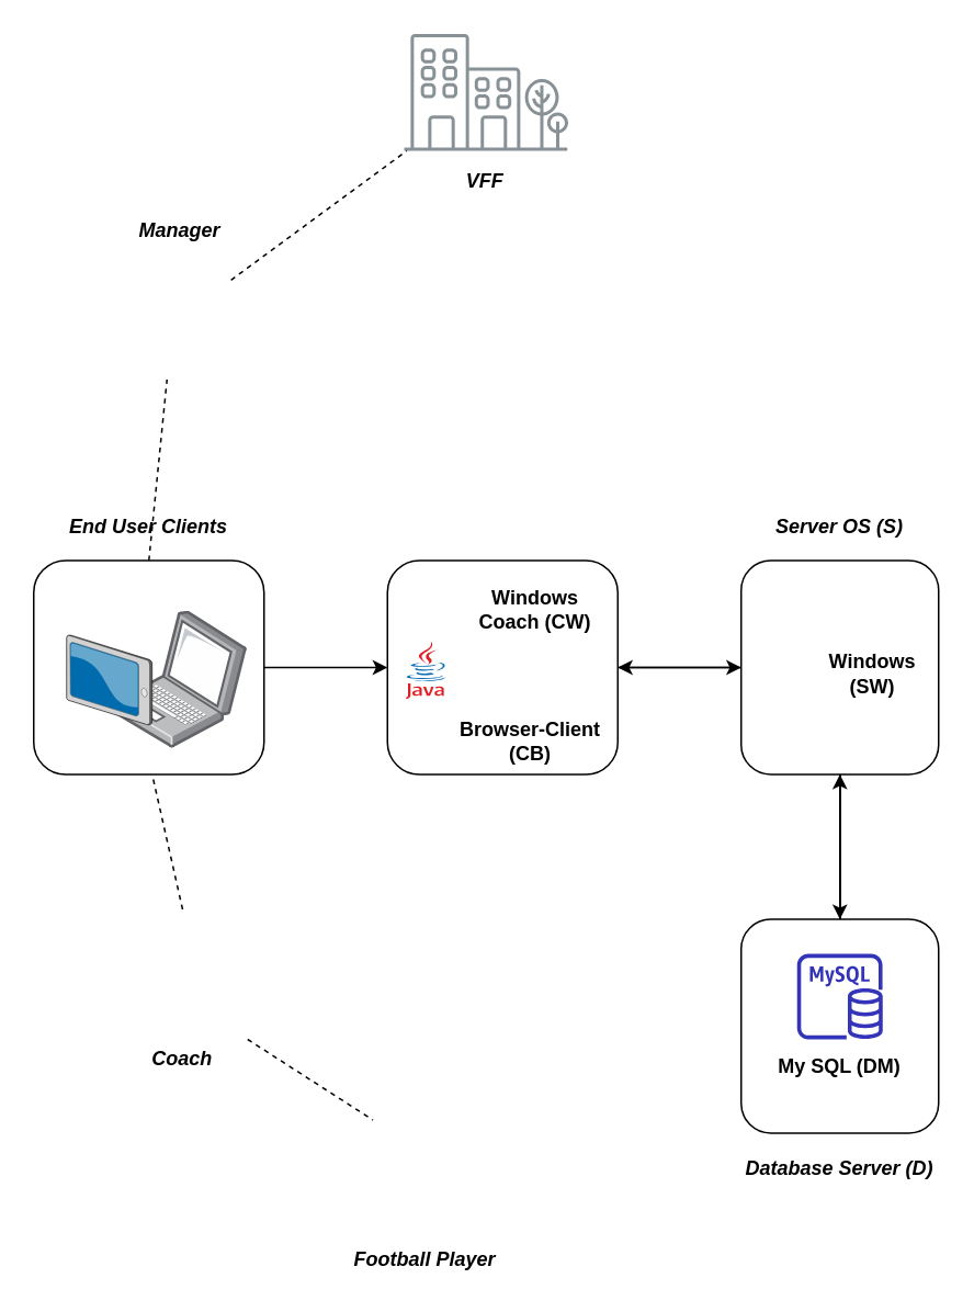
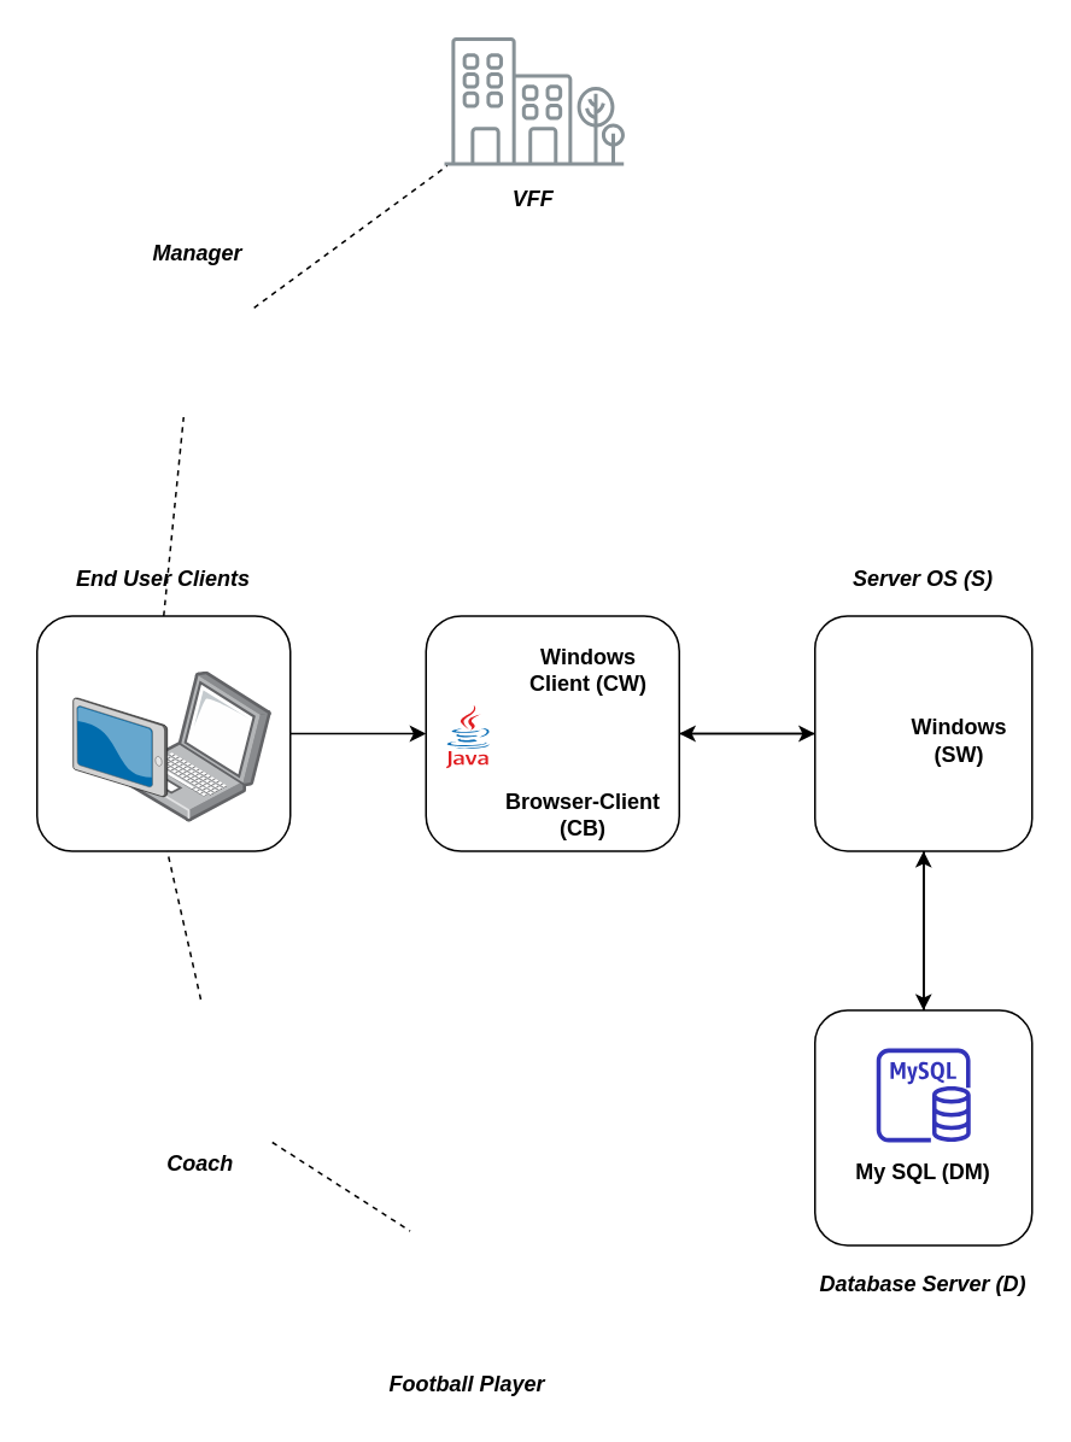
  <mxCell id="0" />
  <mxCell id="1" parent="0" />
  <mxCell id="2" value="" style="shape=image;html=1;verticalAlign=top;verticalLabelPosition=bottom;labelBackgroundColor=#ffffff;imageAspect=0;aspect=fixed;image=https://cdn4.iconfinder.com/data/icons/STROKE/education_icons/png/128/school_events.png;fontStyle=3" parent="1" vertex="1"><mxGeometry x="226.2" y="680" width="68" height="68" as="geometry" /></mxCell>
  <mxCell id="3" value="" style="edgeStyle=orthogonalEdgeStyle;rounded=0;orthogonalLoop=1;jettySize=auto;html=1;entryX=0;entryY=0.5;entryDx=0;entryDy=0;fontStyle=3" parent="1" source="4" target="6" edge="1"><mxGeometry relative="1" as="geometry" /></mxCell>
  <mxCell id="4" value="" style="rounded=1;whiteSpace=wrap;html=1;fontStyle=3" parent="1" vertex="1"><mxGeometry x="20" y="340" width="140" height="130" as="geometry" /></mxCell>
  <mxCell id="5" value="" style="edgeStyle=orthogonalEdgeStyle;rounded=0;orthogonalLoop=1;jettySize=auto;html=1;entryX=0;entryY=0.5;entryDx=0;entryDy=0;fontStyle=1" parent="1" source="6" target="11" edge="1"><mxGeometry relative="1" as="geometry" /></mxCell>
  <mxCell id="6" value="" style="rounded=1;whiteSpace=wrap;html=1;fontStyle=3" parent="1" vertex="1"><mxGeometry x="235" y="340" width="140" height="130" as="geometry" /></mxCell>
  <mxCell id="7" value="" style="edgeStyle=orthogonalEdgeStyle;rounded=0;orthogonalLoop=1;jettySize=auto;html=1;entryX=1;entryY=0.5;entryDx=0;entryDy=0;fontStyle=1" parent="1" source="11" target="6" edge="1"><mxGeometry relative="1" as="geometry" /></mxCell>
  <mxCell id="8" value="" style="edgeStyle=orthogonalEdgeStyle;rounded=0;orthogonalLoop=1;jettySize=auto;html=1;fontStyle=3" parent="1" source="11" target="21" edge="1"><mxGeometry relative="1" as="geometry" /></mxCell>
  <mxCell id="9" value="" style="edgeStyle=orthogonalEdgeStyle;rounded=0;orthogonalLoop=1;jettySize=auto;html=1;fontStyle=3" parent="1" source="11" target="21" edge="1"><mxGeometry relative="1" as="geometry" /></mxCell>
  <mxCell id="10" style="edgeStyle=orthogonalEdgeStyle;rounded=0;orthogonalLoop=1;jettySize=auto;html=1;entryX=0.5;entryY=0;entryDx=0;entryDy=0;fontStyle=3" parent="1" source="11" target="13" edge="1"><mxGeometry relative="1" as="geometry" /></mxCell>
  <mxCell id="11" value="" style="rounded=1;whiteSpace=wrap;html=1;fontStyle=3" parent="1" vertex="1"><mxGeometry x="450" y="340" width="120" height="130" as="geometry" /></mxCell>
  <mxCell id="12" value="" style="edgeStyle=orthogonalEdgeStyle;rounded=0;orthogonalLoop=1;jettySize=auto;html=1;fontStyle=3" parent="1" source="13" target="11" edge="1"><mxGeometry relative="1" as="geometry" /></mxCell>
  <mxCell id="13" value="" style="rounded=1;whiteSpace=wrap;html=1;fontStyle=3" parent="1" vertex="1"><mxGeometry x="450" y="558" width="120" height="130" as="geometry" /></mxCell>
  <mxCell id="14" value="" style="shape=image;html=1;verticalAlign=top;verticalLabelPosition=bottom;labelBackgroundColor=#ffffff;imageAspect=0;aspect=fixed;image=https://cdn0.iconfinder.com/data/icons/fatcow/32/ceo.png;fontStyle=3" parent="1" vertex="1"><mxGeometry x="67.95" y="160" width="72" height="72" as="geometry" /></mxCell>
  <mxCell id="15" value="" style="points=[];aspect=fixed;html=1;align=center;shadow=0;dashed=0;image;image=img/lib/allied_telesis/computer_and_terminals/Laptop.svg;fontStyle=3" parent="1" vertex="1"><mxGeometry x="67.95" y="370.94" width="82.05" height="83.22" as="geometry" /></mxCell>
  <mxCell id="16" value="" style="dashed=0;outlineConnect=0;html=1;align=center;labelPosition=center;verticalLabelPosition=bottom;verticalAlign=top;shape=mxgraph.weblogos.java;fontStyle=3" parent="1" vertex="1"><mxGeometry x="246" y="389.11" width="24.4" height="35" as="geometry" /></mxCell>
  <mxCell id="17" value="" style="shape=image;html=1;verticalAlign=top;verticalLabelPosition=bottom;labelBackgroundColor=#ffffff;imageAspect=0;aspect=fixed;image=https://cdn3.iconfinder.com/data/icons/logos-brands-3/24/logo_brand_brands_logos_chrome-128.png;fontStyle=3" parent="1" vertex="1"><mxGeometry x="246" y="434.82" width="24.4" height="24.4" as="geometry" /></mxCell>
  <mxCell id="18" value="" style="shape=image;html=1;verticalAlign=top;verticalLabelPosition=bottom;labelBackgroundColor=#ffffff;imageAspect=0;aspect=fixed;image=https://cdn1.iconfinder.com/data/icons/social-media-glossy/512/70-windows_social-128.png;fontStyle=3" parent="1" vertex="1"><mxGeometry x="248.2" y="355" width="20" height="20" as="geometry" /></mxCell>
  <mxCell id="19" value="" style="shape=image;html=1;verticalAlign=top;verticalLabelPosition=bottom;labelBackgroundColor=#ffffff;imageAspect=0;aspect=fixed;image=https://cdn1.iconfinder.com/data/icons/computer-techologies-outline-free/128/ic_windows_10_window-128.png;fontStyle=1" parent="1" vertex="1"><mxGeometry x="460" y="390.91" width="28" height="28" as="geometry" /></mxCell>
  <mxCell id="20" value="" style="verticalLabelPosition=bottom;aspect=fixed;html=1;verticalAlign=top;strokeColor=none;align=center;outlineConnect=0;shape=mxgraph.citrix.tablet_2;fontStyle=3" parent="1" vertex="1"><mxGeometry x="40" y="385.28" width="52" height="54.54" as="geometry" /></mxCell>
  <mxCell id="21" value="" style="outlineConnect=0;fontColor=#232F3E;gradientColor=none;fillColor=#3334B9;strokeColor=none;dashed=0;verticalLabelPosition=bottom;verticalAlign=top;align=center;html=1;fontSize=12;fontStyle=3;aspect=fixed;pointerEvents=1;shape=mxgraph.aws4.rds_mysql_instance;" parent="1" vertex="1"><mxGeometry x="484" y="579" width="52" height="52" as="geometry" /></mxCell>
  <mxCell id="22" value="End User Clients" style="text;html=1;strokeColor=none;fillColor=none;align=center;verticalAlign=middle;whiteSpace=wrap;rounded=0;fontStyle=3" parent="1" vertex="1"><mxGeometry x="35" y="310" width="110" height="20" as="geometry" /></mxCell>
  <mxCell id="23" value="Server OS (S)" style="text;html=1;strokeColor=none;fillColor=none;align=center;verticalAlign=middle;whiteSpace=wrap;rounded=0;fontStyle=3" parent="1" vertex="1"><mxGeometry x="450" y="310" width="120" height="20" as="geometry" /></mxCell>
  <mxCell id="24" value="Database Server (D)" style="text;html=1;strokeColor=none;fillColor=none;align=center;verticalAlign=middle;whiteSpace=wrap;rounded=0;fontStyle=3" parent="1" vertex="1"><mxGeometry x="450" y="700" width="120" height="20" as="geometry" /></mxCell>
- <mxCell id="25" value="Windows Coach (CW)" style="text;html=1;strokeColor=none;fillColor=none;align=center;verticalAlign=middle;whiteSpace=wrap;rounded=0;fontStyle=1" parent="1" vertex="1"><mxGeometry x="280" y="360" width="90" height="20" as="geometry" /></mxCell>
+ <mxCell id="25" value="Windows Client (CW)" style="text;html=1;strokeColor=none;fillColor=none;align=center;verticalAlign=middle;whiteSpace=wrap;rounded=0;fontStyle=1" parent="1" vertex="1"><mxGeometry x="280" y="360" width="90" height="20" as="geometry" /></mxCell>
  <mxCell id="26" value="My SQL (DM)" style="text;html=1;strokeColor=none;fillColor=none;align=center;verticalAlign=middle;whiteSpace=wrap;rounded=0;fontStyle=1" parent="1" vertex="1"><mxGeometry x="450" y="637.82" width="120" height="20" as="geometry" /></mxCell>
  <mxCell id="27" value="Windows (SW)" style="text;html=1;strokeColor=none;fillColor=none;align=center;verticalAlign=middle;whiteSpace=wrap;rounded=0;fontStyle=1" parent="1" vertex="1"><mxGeometry x="490" y="398.91" width="80" height="20" as="geometry" /></mxCell>
  <mxCell id="28" value="Browser-Client (CB)" style="text;html=1;strokeColor=none;fillColor=none;align=center;verticalAlign=middle;whiteSpace=wrap;rounded=0;fontStyle=1" parent="1" vertex="1"><mxGeometry x="273.2" y="439.82" width="97.8" height="20" as="geometry" /></mxCell>
  <mxCell id="29" value="" style="shape=image;html=1;verticalAlign=top;verticalLabelPosition=bottom;labelBackgroundColor=#ffffff;imageAspect=0;aspect=fixed;image=https://cdn2.iconfinder.com/data/icons/fatcow/32x32/user_chief.png;fontStyle=3" vertex="1" parent="1"><mxGeometry x="71" y="552" width="79" height="79" as="geometry" /></mxCell>
  <mxCell id="30" value="" style="outlineConnect=0;gradientColor=none;fontColor=#545B64;strokeColor=none;fillColor=#879196;dashed=0;verticalLabelPosition=bottom;verticalAlign=top;align=center;html=1;fontSize=12;fontStyle=3;aspect=fixed;shape=mxgraph.aws4.illustration_office_building;pointerEvents=1" vertex="1" parent="1"><mxGeometry x="245" y="20" width="100" height="71" as="geometry" /></mxCell>
  <mxCell id="31" value="Football Player" style="text;html=1;strokeColor=none;fillColor=none;align=center;verticalAlign=middle;whiteSpace=wrap;rounded=0;fontStyle=3" vertex="1" parent="1"><mxGeometry x="213.2" y="755" width="90" height="20" as="geometry" /></mxCell>
  <mxCell id="32" value="Coach" style="text;html=1;strokeColor=none;fillColor=none;align=center;verticalAlign=middle;whiteSpace=wrap;rounded=0;fontStyle=3" vertex="1" parent="1"><mxGeometry x="81.95" y="632.82" width="57.05" height="20" as="geometry" /></mxCell>
  <mxCell id="33" value="Manager" style="text;html=1;strokeColor=none;fillColor=none;align=center;verticalAlign=middle;whiteSpace=wrap;rounded=0;fontStyle=3" vertex="1" parent="1"><mxGeometry x="68.98" y="130" width="80" height="20" as="geometry" /></mxCell>
  <mxCell id="34" value="VFF" style="text;html=1;strokeColor=none;fillColor=none;align=center;verticalAlign=middle;whiteSpace=wrap;rounded=0;fontStyle=3" vertex="1" parent="1"><mxGeometry x="248.2" y="100" width="92.8" height="20" as="geometry" /></mxCell>
  <mxCell id="35" value="" style="endArrow=none;dashed=1;html=1;fontStyle=3" edge="1" parent="1" source="14" target="30"><mxGeometry width="50" height="50" relative="1" as="geometry"><mxPoint x="451" y="190" as="sourcePoint" /><mxPoint x="501" y="140" as="targetPoint" /></mxGeometry></mxCell>
  <mxCell id="36" value="" style="endArrow=none;dashed=1;html=1;exitX=0.5;exitY=0;exitDx=0;exitDy=0;fontStyle=3" edge="1" parent="1" source="4"><mxGeometry width="50" height="50" relative="1" as="geometry"><mxPoint x="65" y="290" as="sourcePoint" /><mxPoint x="101" y="230" as="targetPoint" /></mxGeometry></mxCell>
  <mxCell id="37" value="" style="endArrow=none;dashed=1;html=1;exitX=0.5;exitY=0;exitDx=0;exitDy=0;fontStyle=3" edge="1" parent="1" source="29"><mxGeometry width="50" height="50" relative="1" as="geometry"><mxPoint x="42" y="520" as="sourcePoint" /><mxPoint x="92" y="470" as="targetPoint" /></mxGeometry></mxCell>
  <mxCell id="38" value="" style="endArrow=none;dashed=1;html=1;entryX=0;entryY=0;entryDx=0;entryDy=0;exitX=1;exitY=1;exitDx=0;exitDy=0;fontStyle=3" edge="1" parent="1" source="29" target="2"><mxGeometry width="50" height="50" relative="1" as="geometry"><mxPoint x="110" y="652.82" as="sourcePoint" /><mxPoint x="160" y="602.82" as="targetPoint" /></mxGeometry></mxCell>
